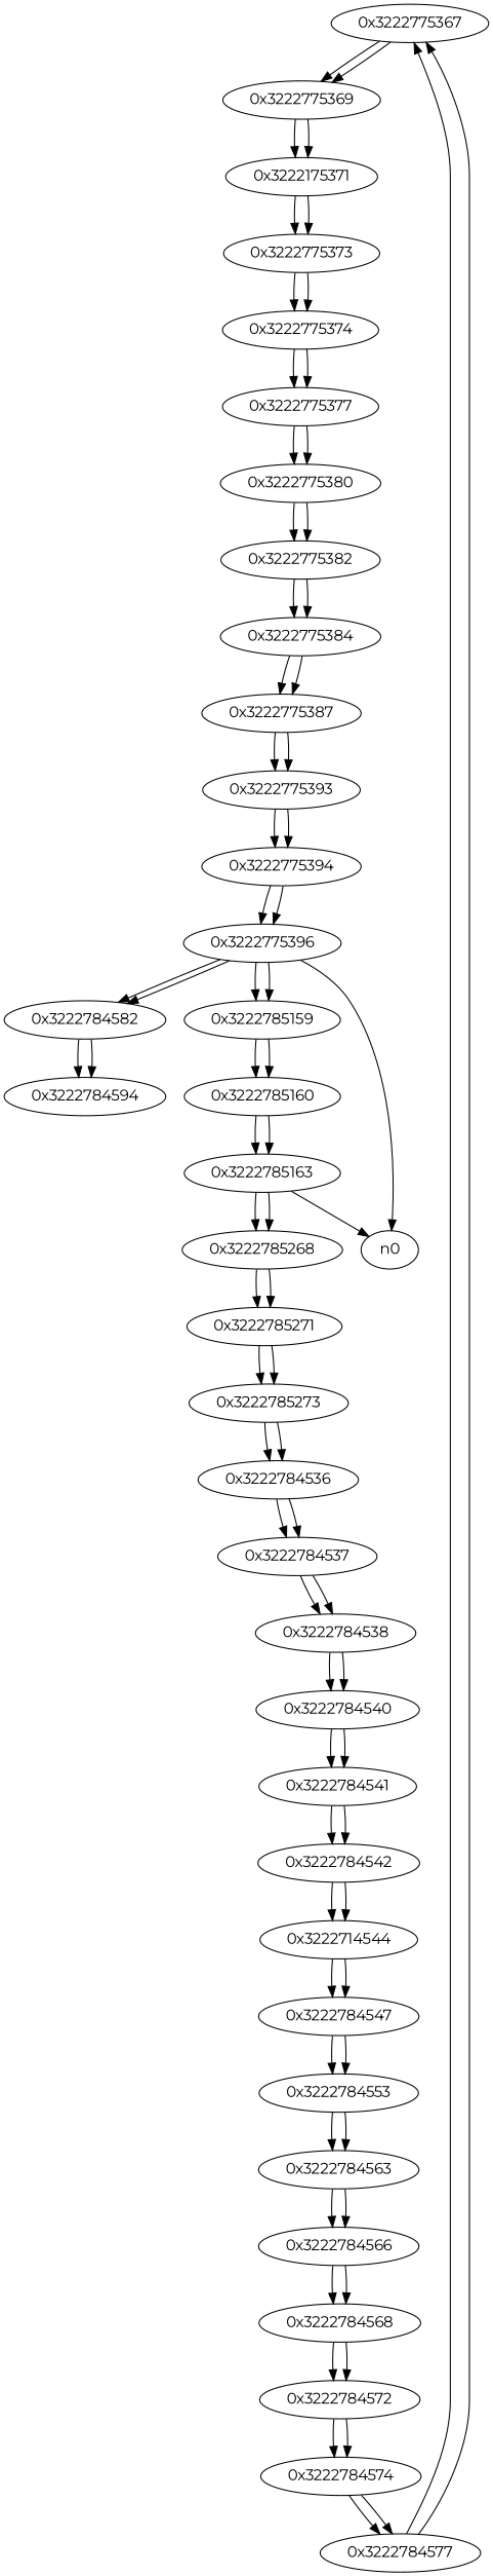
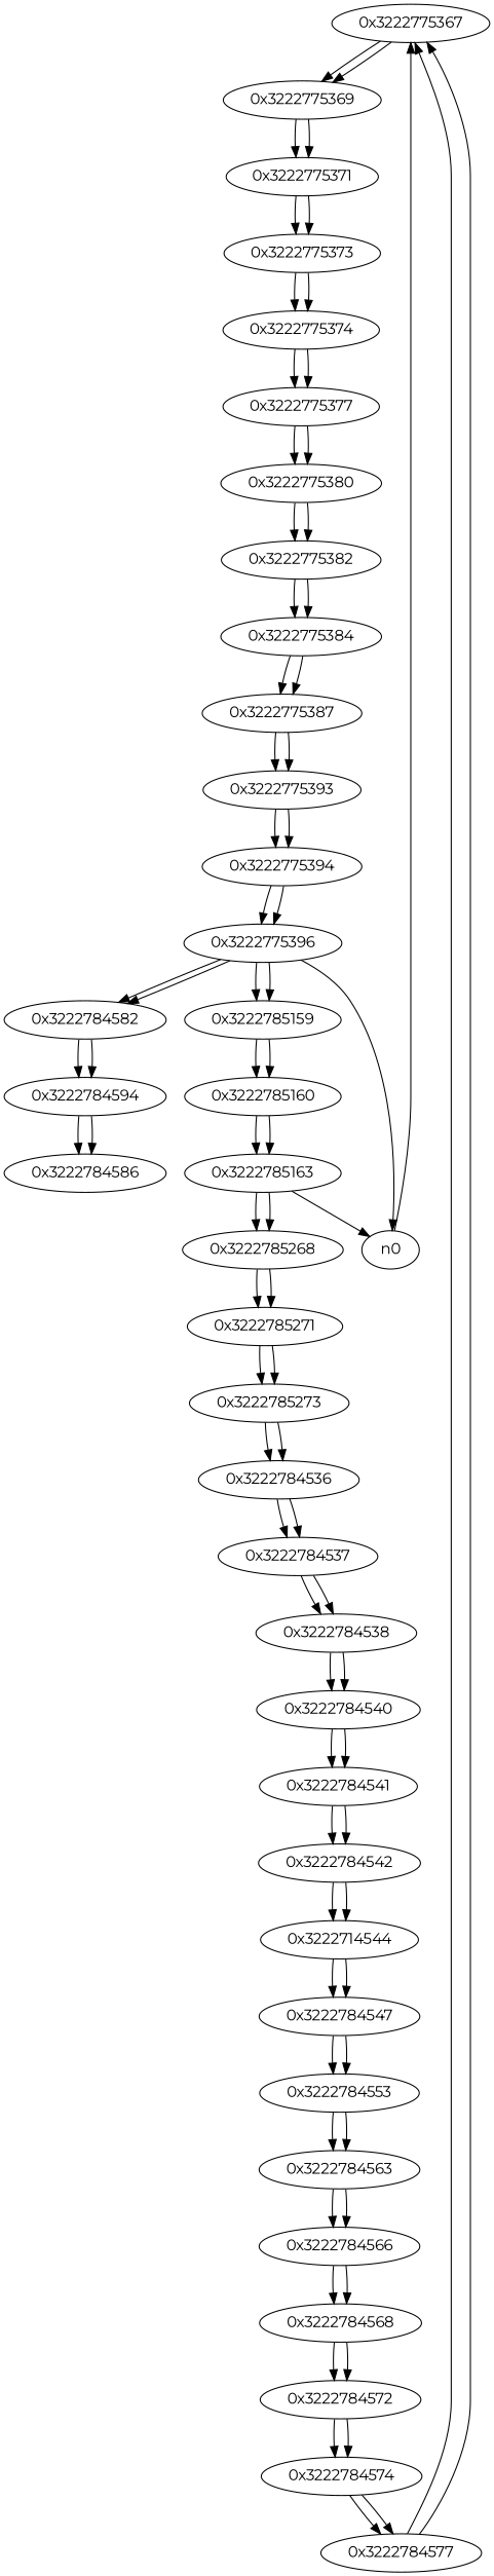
  digraph {
    fontname=Montserrat
    node [fontname=Montserrat]
    edge [fontname=Montserrat]
    n1 [label="0x3222775367"]
    n2 [label="0x3222775369"]
-   n3 [label="0x3222175371"]
+   n3 [label="0x3222775371"]
    n4 [label="0x3222775373"]
    n5 [label="0x3222775374"]
    n6 [label="0x3222775377"]
    n7 [label="0x3222775380"]
    n8 [label="0x3222775382"]
    n9 [label="0x3222775384"]
    n10 [label="0x3222775387"]
    n11 [label="0x3222775393"]
    n12 [label="0x3222775394"]
    n13 [label="0x3222775396"]
    n14 [label="0x3222784582"]
    n17 [label="0x3222785159"]
    n0
    n15 [label="0x3222784594"]
    n18 [label="0x3222785160"]
+   n16 [label="0x3222784586"]
    n19 [label="0x3222785163"]
    n20 [label="0x3222785268"]
    n21 [label="0x3222785271"]
    n22 [label="0x3222785273"]
    n23 [label="0x3222784536"]
    n24 [label="0x3222784537"]
    n25 [label="0x3222784538"]
    n26 [label="0x3222784540"]
    n27 [label="0x3222784541"]
    n28 [label="0x3222784542"]
    n29 [label="0x3222714544"]
    n30 [label="0x3222784547"]
    n31 [label="0x3222784553"]
    n32 [label="0x3222784563"]
    n33 [label="0x3222784566"]
    n34 [label="0x3222784568"]
    n35 [label="0x3222784572"]
    n36 [label="0x3222784574"]
    n37 [label="0x3222784577"]
    n1 -> n2
    n1 -> n2
    n2 -> n3
    n2 -> n3
    n3 -> n4
    n3 -> n4
    n4 -> n5
    n4 -> n5
    n5 -> n6
    n5 -> n6
    n6 -> n7
    n6 -> n7
    n7 -> n8
    n7 -> n8
    n8 -> n9
    n8 -> n9
    n9 -> n10
    n9 -> n10
    n10 -> n11
    n10 -> n11
    n11 -> n12
    n11 -> n12
    n12 -> n13
    n12 -> n13
    n13 -> n14
    n13 -> n14
    n13 -> n17
    n13 -> n17
    n13 -> n0
    n14 -> n15
    n14 -> n15
    n17 -> n18
    n17 -> n18
+   n0 -> n1
+   n15 -> n16
+   n15 -> n16
    n18 -> n19
    n18 -> n19
    n19 -> n0
    n19 -> n20
    n19 -> n20
    n20 -> n21
    n20 -> n21
    n21 -> n22
    n21 -> n22
    n22 -> n23
    n22 -> n23
    n23 -> n24
    n23 -> n24
    n24 -> n25
    n24 -> n25
    n25 -> n26
    n25 -> n26
    n26 -> n27
    n26 -> n27
    n27 -> n28
    n27 -> n28
    n28 -> n29
    n28 -> n29
    n29 -> n30
    n29 -> n30
    n30 -> n31
    n30 -> n31
    n31 -> n32
    n31 -> n32
    n32 -> n33
    n32 -> n33
    n33 -> n34
    n33 -> n34
    n34 -> n35
    n34 -> n35
    n35 -> n36
    n35 -> n36
    n36 -> n37
    n36 -> n37
    n37 -> n1
    n37 -> n1
  }
